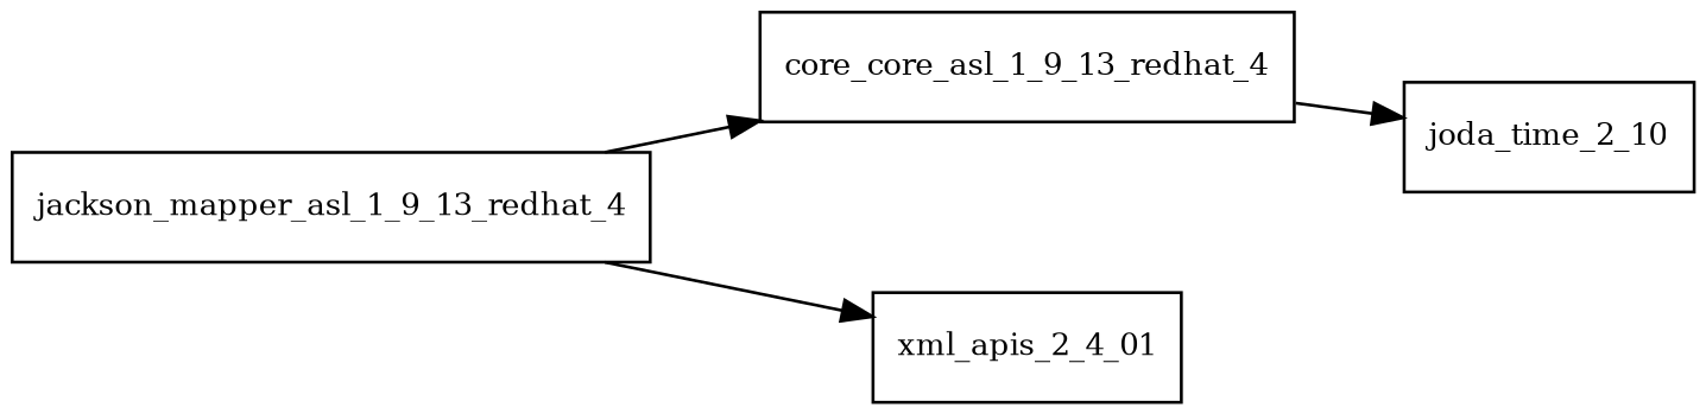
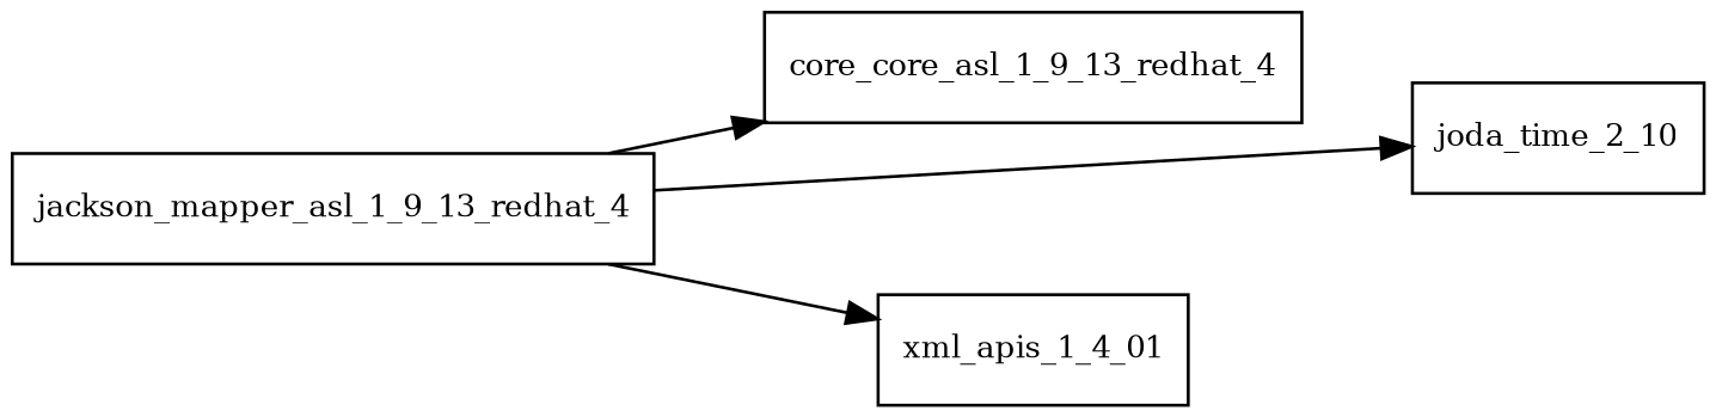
  digraph {
    rankdir=LR
    node [fontsize=10.0 shape=box]
    n1 [label=core_core_asl_1_9_13_redhat_4]
    jackson_mapper_asl_1_9_13_redhat_4
    joda_time_2_10
-   xml_apis_1_4_01 [label=xml_apis_2_4_01]
+   xml_apis_1_4_01
    jackson_mapper_asl_1_9_13_redhat_4 -> n1
-   n1 -> joda_time_2_10
+   jackson_mapper_asl_1_9_13_redhat_4 -> joda_time_2_10
    jackson_mapper_asl_1_9_13_redhat_4 -> xml_apis_1_4_01
  }
